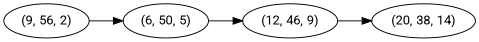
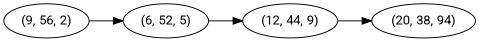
  digraph {
    fontname=Roboto
    rankdir=LR
    node [fontname=Roboto]
    edge [fontname=Roboto]
    n1 [label="(9, 56, 2)"]
-   "(6, 52, 5)" [label="(6, 50, 5)"]
-   "(12, 46, 9)"
-   "(20, 38, 14)"
+   "(6, 52, 5)"
+   "(12, 46, 9)" [label="(12, 44, 9)"]
+   "(20, 38, 14)" [label="(20, 38, 94)"]
    n1 -> "(6, 52, 5)"
    "(6, 52, 5)" -> "(12, 46, 9)"
    "(12, 46, 9)" -> "(20, 38, 14)"
  }
